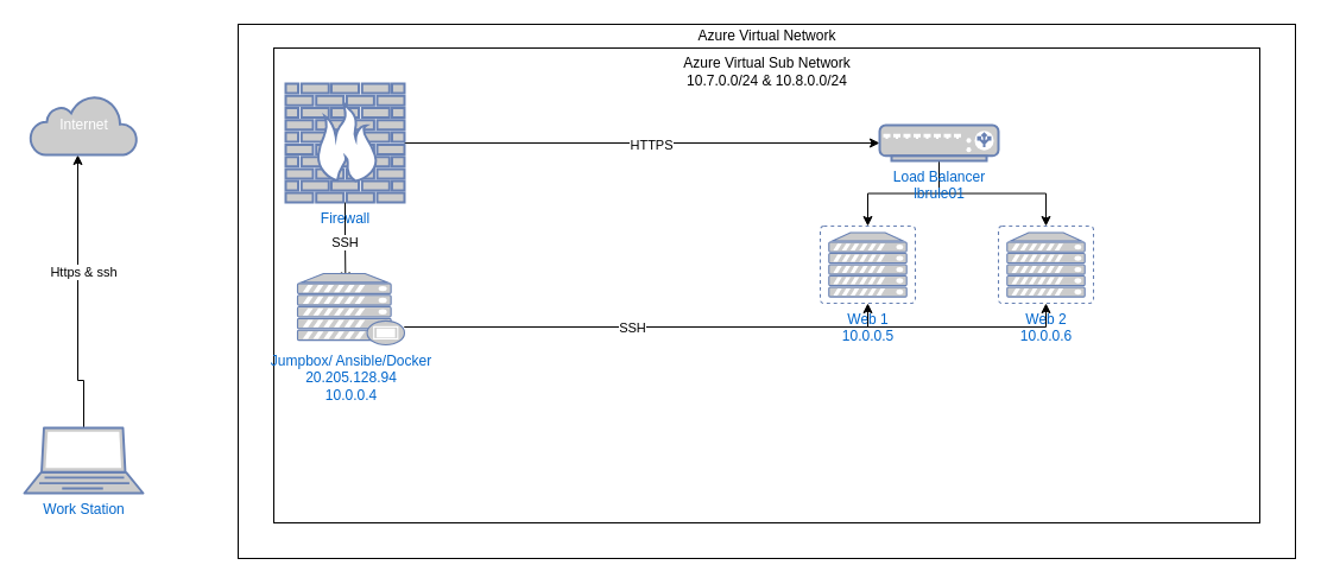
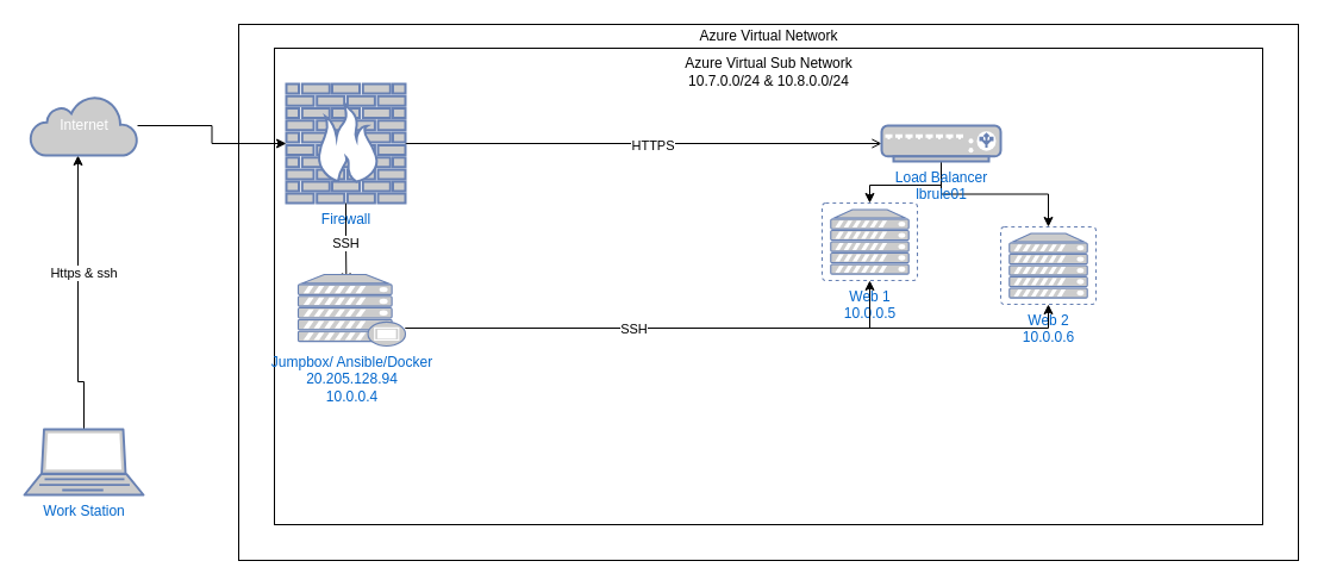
  <mxCell id="0" />
  <mxCell id="1" parent="0" />
  <mxCell id="2" value="" style="edgeStyle=orthogonalEdgeStyle;rounded=0;orthogonalLoop=1;jettySize=auto;html=1;" edge="1" parent="1" source="4" target="5"><mxGeometry relative="1" as="geometry"><Array as="points"><mxPoint x="70" y="320" /><mxPoint x="65" y="320" /></Array></mxGeometry></mxCell>
  <mxCell id="3" value="Https &amp;amp; ssh" style="edgeLabel;html=1;align=center;verticalAlign=middle;resizable=0;points=[];" connectable="0" vertex="1" parent="2"><mxGeometry x="0.166" y="-4" relative="1" as="geometry"><mxPoint as="offset" /></mxGeometry></mxCell>
  <mxCell id="4" value="Work Station&lt;br&gt;" style="fontColor=#0066CC;verticalAlign=top;verticalLabelPosition=bottom;labelPosition=center;align=center;html=1;outlineConnect=0;fillColor=#CCCCCC;strokeColor=#6881B3;gradientColor=none;gradientDirection=north;strokeWidth=2;shape=mxgraph.networks.laptop;" vertex="1" parent="1"><mxGeometry x="20" y="360" width="100" height="55" as="geometry" /></mxCell>
  <mxCell id="5" value="Internet&lt;br&gt;" style="html=1;outlineConnect=0;fillColor=#CCCCCC;strokeColor=#6881B3;gradientColor=none;gradientDirection=north;strokeWidth=2;shape=mxgraph.networks.cloud;fontColor=#ffffff;" vertex="1" parent="1"><mxGeometry x="25" y="80" width="90" height="50" as="geometry" /></mxCell>
  <mxCell id="6" value="" style="rounded=0;whiteSpace=wrap;html=1;" vertex="1" parent="1"><mxGeometry x="500" y="180" width="120" height="60" as="geometry" /></mxCell>
  <mxCell id="7" value="" style="rounded=0;whiteSpace=wrap;html=1;" vertex="1" parent="1"><mxGeometry x="200" y="20" width="890" height="450" as="geometry" /></mxCell>
  <mxCell id="8" value="" style="rounded=0;whiteSpace=wrap;html=1;" vertex="1" parent="1"><mxGeometry x="230" y="40" width="830" height="400" as="geometry" /></mxCell>
  <mxCell id="9" value="Azure Virtual Network" style="text;html=1;align=center;verticalAlign=middle;resizable=0;points=[];autosize=1;strokeColor=none;fillColor=none;" vertex="1" parent="1"><mxGeometry x="580" y="20" width="130" height="20" as="geometry" /></mxCell>
  <mxCell id="10" value="Azure Virtual Sub Network&lt;br&gt;10.7.0.0/24 &amp;amp; 10.8.0.0/24" style="text;html=1;align=center;verticalAlign=middle;resizable=0;points=[];autosize=1;strokeColor=none;fillColor=none;" vertex="1" parent="1"><mxGeometry x="565" y="45" width="160" height="30" as="geometry" /></mxCell>
- <mxCell id="11" style="edgeStyle=orthogonalEdgeStyle;rounded=0;orthogonalLoop=1;jettySize=auto;html=1;" edge="1" parent="1" source="14" target="17"><mxGeometry relative="1" as="geometry" /></mxCell>
+ <mxCell id="11" style="edgeStyle=orthogonalEdgeStyle;rounded=0;orthogonalLoop=1;jettySize=auto;html=1;endArrow=open;" edge="1" parent="1" source="14" target="17"><mxGeometry relative="1" as="geometry" /></mxCell>
  <mxCell id="12" value="HTTPS" style="edgeLabel;html=1;align=center;verticalAlign=middle;resizable=0;points=[];" connectable="0" vertex="1" parent="11"><mxGeometry x="0.034" y="-1" relative="1" as="geometry"><mxPoint as="offset" /></mxGeometry></mxCell>
  <mxCell id="13" value="SSH" style="edgeStyle=orthogonalEdgeStyle;rounded=0;orthogonalLoop=1;jettySize=auto;html=1;entryX=0.449;entryY=0.123;entryDx=0;entryDy=0;entryPerimeter=0;" edge="1" parent="1" source="14" target="23"><mxGeometry relative="1" as="geometry"><Array as="points"><mxPoint x="290" y="200" /><mxPoint x="290" y="200" /></Array></mxGeometry></mxCell>
  <mxCell id="14" value="Firewall" style="fontColor=#0066CC;verticalAlign=top;verticalLabelPosition=bottom;labelPosition=center;align=center;html=1;outlineConnect=0;fillColor=#CCCCCC;strokeColor=#6881B3;gradientColor=none;gradientDirection=north;strokeWidth=2;shape=mxgraph.networks.firewall;" vertex="1" parent="1"><mxGeometry x="240" y="70" width="100" height="100" as="geometry" /></mxCell>
  <mxCell id="15" style="edgeStyle=orthogonalEdgeStyle;rounded=0;orthogonalLoop=1;jettySize=auto;html=1;" edge="1" parent="1" source="17" target="19"><mxGeometry relative="1" as="geometry" /></mxCell>
  <mxCell id="16" style="edgeStyle=orthogonalEdgeStyle;rounded=0;orthogonalLoop=1;jettySize=auto;html=1;" edge="1" parent="1" source="17" target="18"><mxGeometry relative="1" as="geometry" /></mxCell>
  <mxCell id="17" value="Load Balancer&lt;br&gt;lbrule01" style="fontColor=#0066CC;verticalAlign=top;verticalLabelPosition=bottom;labelPosition=center;align=center;html=1;outlineConnect=0;fillColor=#CCCCCC;strokeColor=#6881B3;gradientColor=none;gradientDirection=north;strokeWidth=2;shape=mxgraph.networks.load_balancer;" vertex="1" parent="1"><mxGeometry x="740" y="105" width="100" height="30" as="geometry" /></mxCell>
- <mxCell id="18" value="Web 1&lt;br&gt;10.0.0.5" style="fontColor=#0066CC;verticalAlign=top;verticalLabelPosition=bottom;labelPosition=center;align=center;html=1;outlineConnect=0;fillColor=#CCCCCC;strokeColor=#6881B3;gradientColor=none;gradientDirection=north;strokeWidth=2;shape=mxgraph.networks.virtual_server;" vertex="1" parent="1"><mxGeometry x="690" y="190" width="80" height="65" as="geometry" /></mxCell>
+ <mxCell id="18" value="Web 1&lt;br&gt;10.0.0.5" style="fontColor=#0066CC;verticalAlign=top;verticalLabelPosition=bottom;labelPosition=center;align=center;html=1;outlineConnect=0;fillColor=#CCCCCC;strokeColor=#6881B3;gradientColor=none;gradientDirection=north;strokeWidth=2;shape=mxgraph.networks.virtual_server;" vertex="1" parent="1"><mxGeometry x="690" y="170" width="80" height="65" as="geometry" /></mxCell>
  <mxCell id="19" value="Web 2&lt;br&gt;10.0.0.6" style="fontColor=#0066CC;verticalAlign=top;verticalLabelPosition=bottom;labelPosition=center;align=center;html=1;outlineConnect=0;fillColor=#CCCCCC;strokeColor=#6881B3;gradientColor=none;gradientDirection=north;strokeWidth=2;shape=mxgraph.networks.virtual_server;" vertex="1" parent="1"><mxGeometry x="840" y="190" width="80" height="65" as="geometry" /></mxCell>
  <mxCell id="20" style="edgeStyle=orthogonalEdgeStyle;rounded=0;orthogonalLoop=1;jettySize=auto;html=1;entryX=0.5;entryY=1;entryDx=0;entryDy=0;entryPerimeter=0;" edge="1" parent="1" source="23" target="18"><mxGeometry relative="1" as="geometry"><Array as="points"><mxPoint x="730" y="275" /></Array></mxGeometry></mxCell>
  <mxCell id="21" style="edgeStyle=orthogonalEdgeStyle;rounded=0;orthogonalLoop=1;jettySize=auto;html=1;entryX=0.5;entryY=1;entryDx=0;entryDy=0;entryPerimeter=0;" edge="1" parent="1" source="23" target="19"><mxGeometry relative="1" as="geometry"><Array as="points"><mxPoint x="880" y="275" /></Array></mxGeometry></mxCell>
  <mxCell id="22" value="SSH" style="edgeLabel;html=1;align=center;verticalAlign=middle;resizable=0;points=[];" connectable="0" vertex="1" parent="21"><mxGeometry x="-0.318" relative="1" as="geometry"><mxPoint as="offset" /></mxGeometry></mxCell>
  <mxCell id="23" value="Jumpbox/ Ansible/Docker&lt;br&gt;20.205.128.94&lt;br&gt;10.0.0.4" style="fontColor=#0066CC;verticalAlign=top;verticalLabelPosition=bottom;labelPosition=center;align=center;html=1;outlineConnect=0;fillColor=#CCCCCC;strokeColor=#6881B3;gradientColor=none;gradientDirection=north;strokeWidth=2;shape=mxgraph.networks.proxy_server;" vertex="1" parent="1"><mxGeometry x="250" y="230" width="90" height="60" as="geometry" /></mxCell>
+ <mxCell id="24" style="edgeStyle=orthogonalEdgeStyle;rounded=0;orthogonalLoop=1;jettySize=auto;html=1;" edge="1" parent="1" source="5" target="14"><mxGeometry relative="1" as="geometry" /></mxCell>
